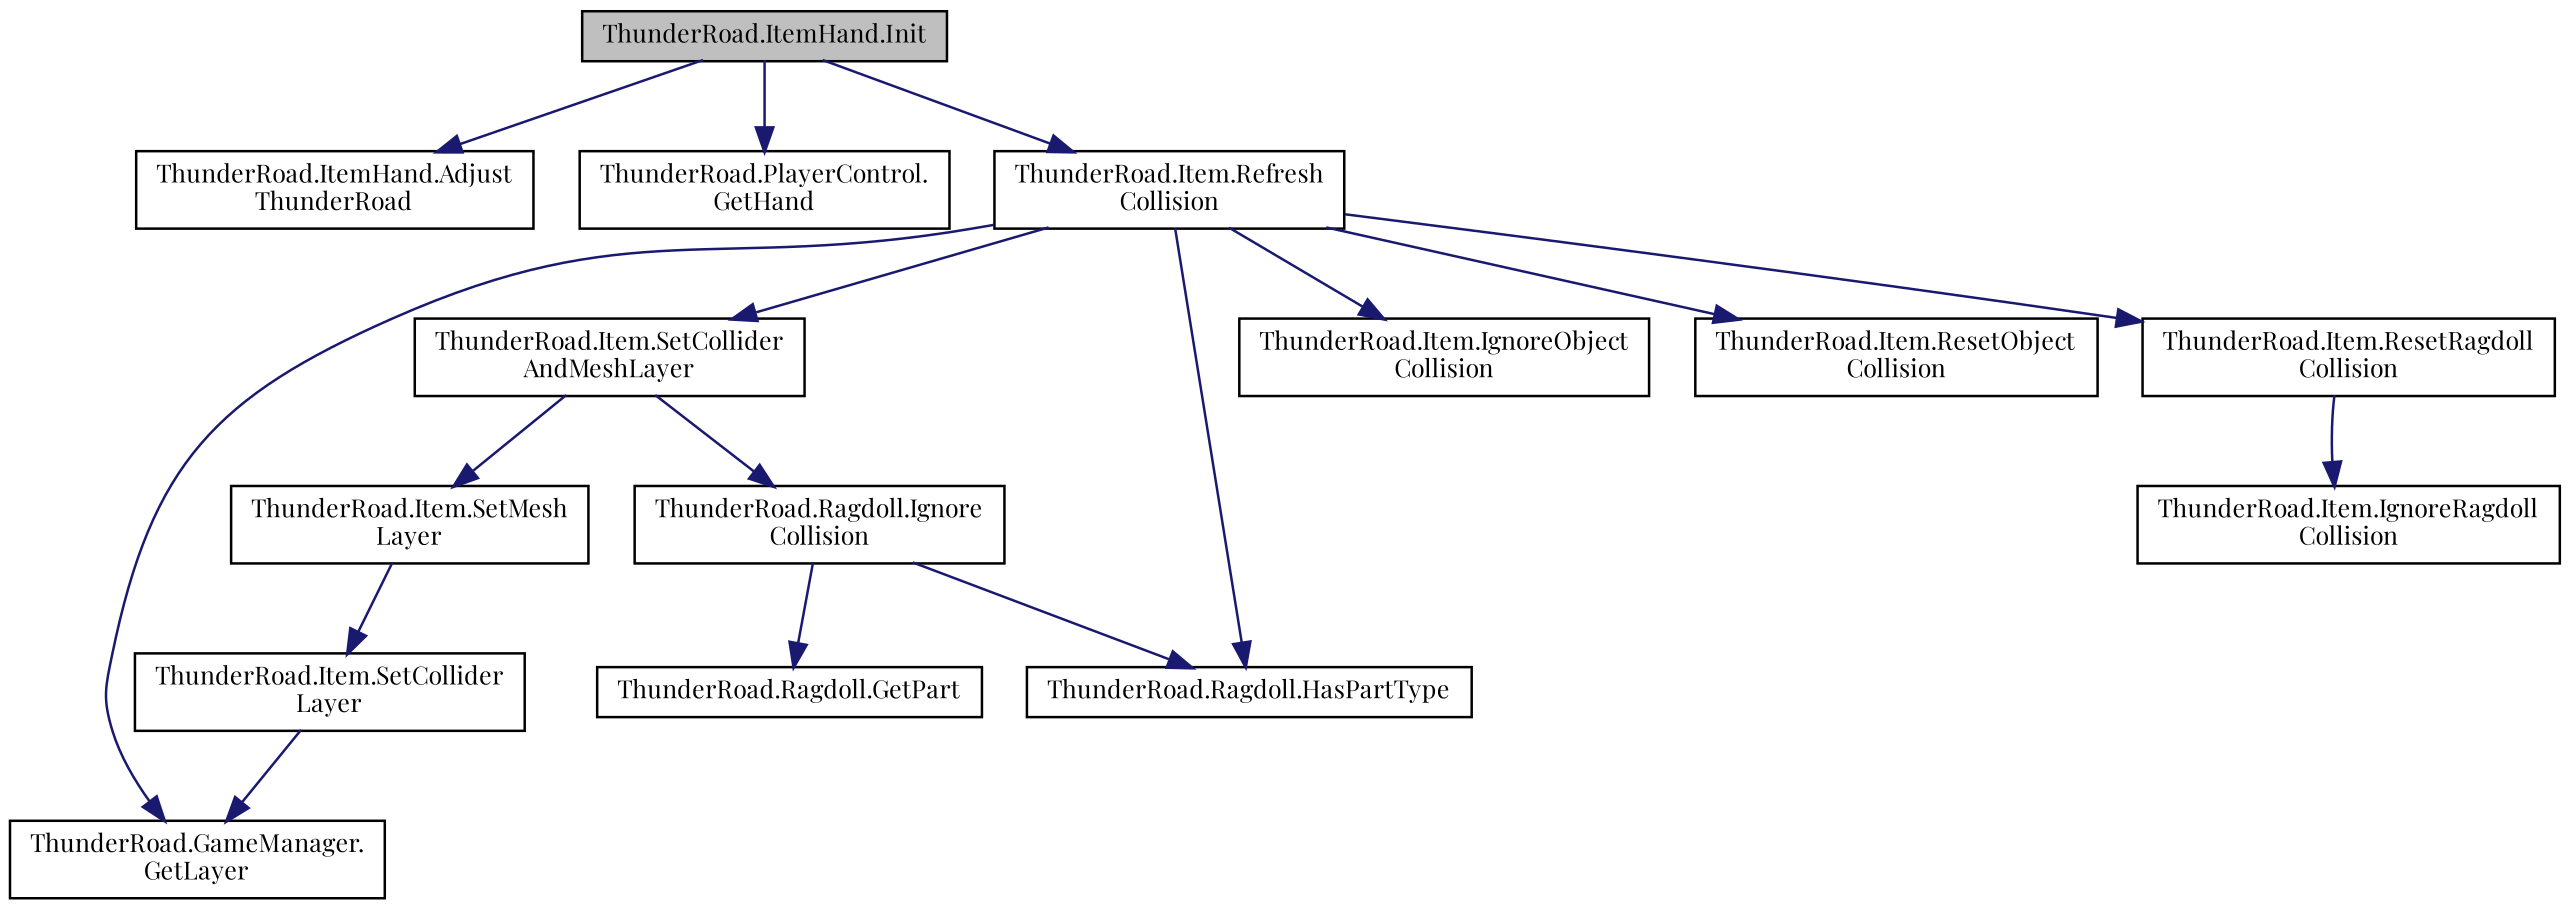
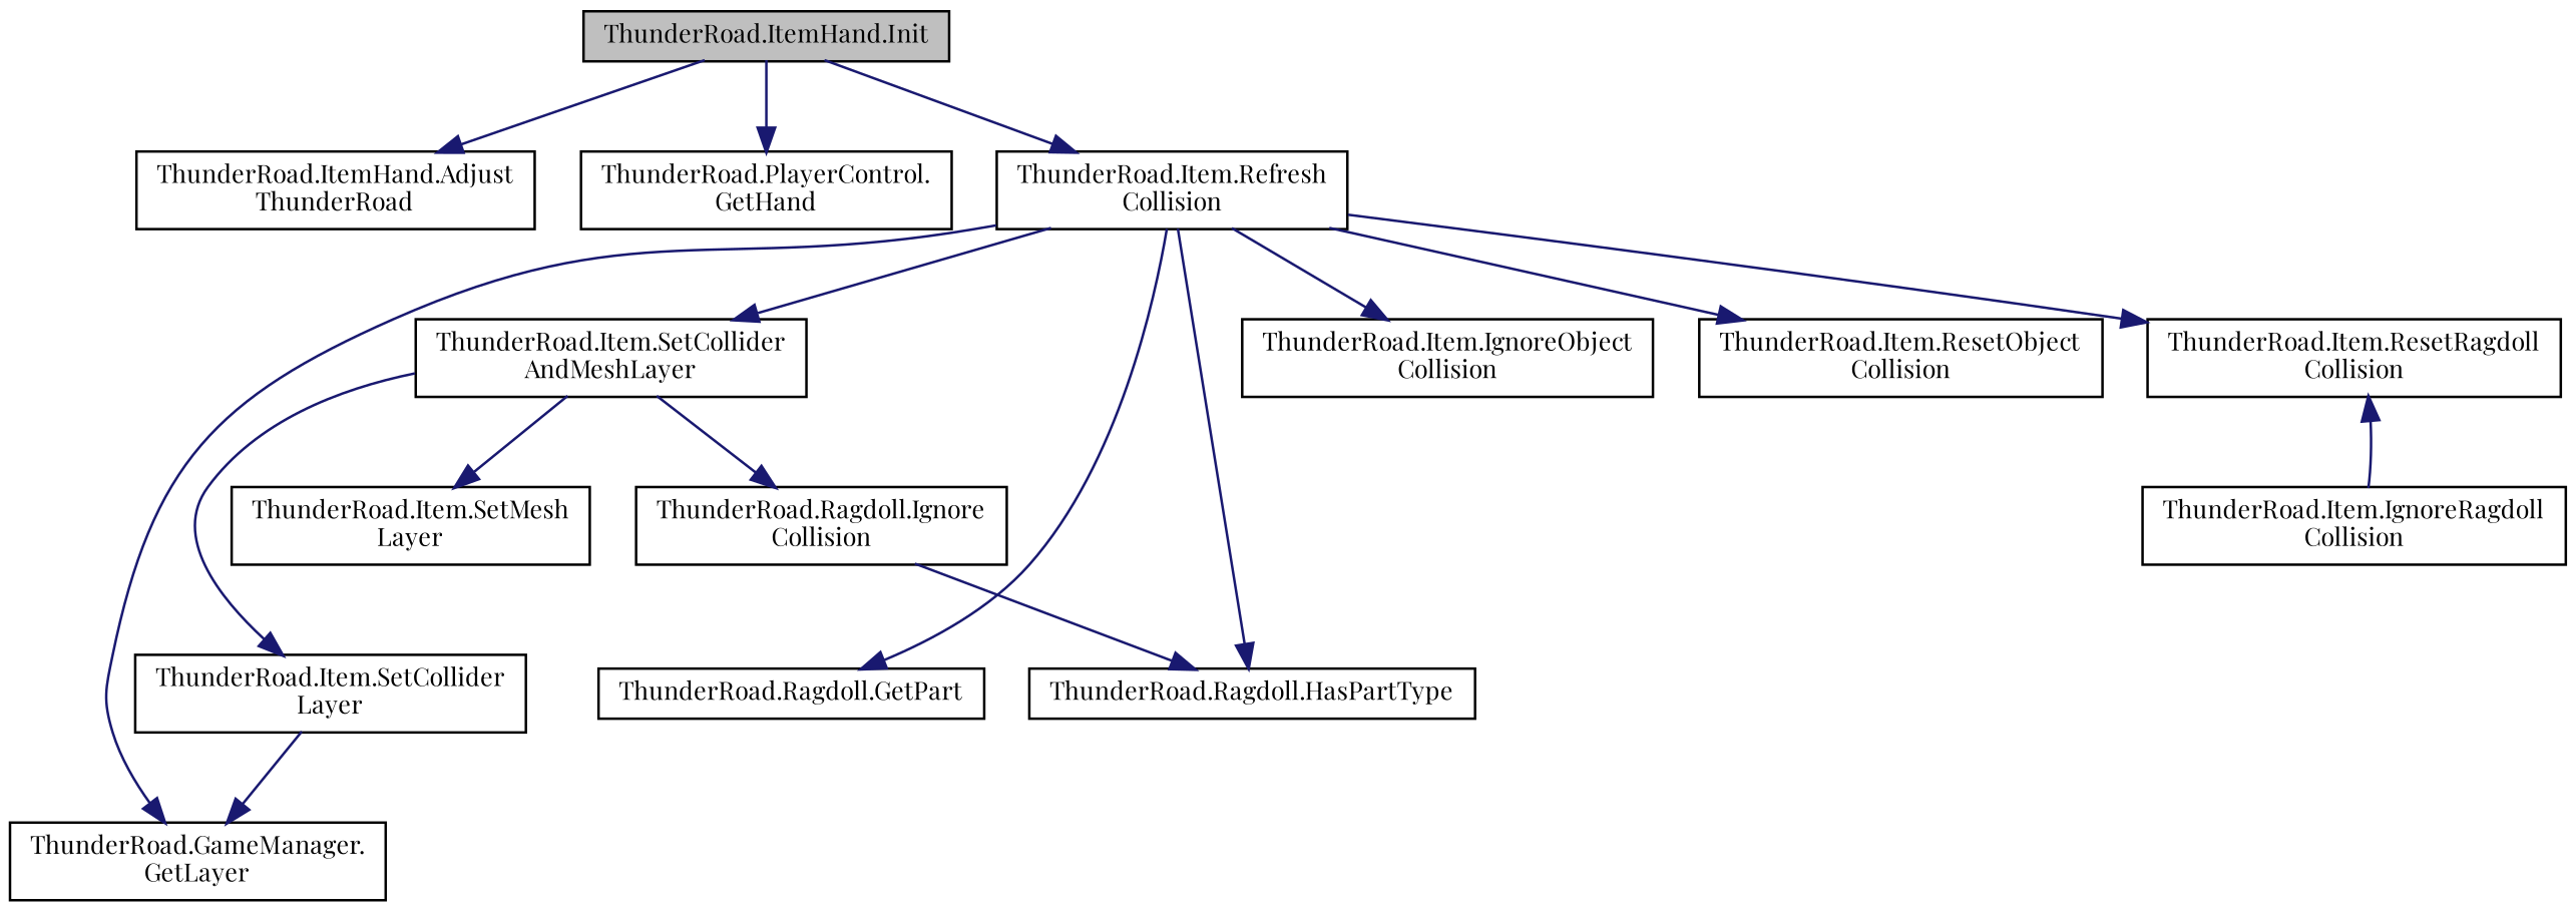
  digraph {
    fontname="Playfair Display"
    rankdir=TB
    node [color=black fillcolor=white fontname="Playfair Display" fontsize=10 shape=record style=filled]
    edge [color=midnightblue fontname="Playfair Display" fontsize=10 labelfontname=Helvetica labelfontsize=10 style=solid]
    n1 [fillcolor=grey75 fontcolor=black height=0.2 label="ThunderRoad.ItemHand.Init" width=0.4]
    n2 [height=0.2 label="ThunderRoad.ItemHand.Adjust\lThunderRoad" width=0.4]
    n3 [height=0.2 label="ThunderRoad.PlayerControl.\lGetHand" width=0.4]
    n4 [height=0.2 label="ThunderRoad.Item.Refresh\lCollision" width=0.4]
    n5 [height=0.2 label="ThunderRoad.GameManager.\lGetLayer" width=0.4]
    n6 [height=0.2 label="ThunderRoad.Ragdoll.GetPart" width=0.4]
    n7 [height=0.2 label="ThunderRoad.Item.IgnoreObject\lCollision" width=0.4]
    n8 [height=0.2 label="ThunderRoad.Item.ResetObject\lCollision" width=0.4]
    n9 [height=0.2 label="ThunderRoad.Item.ResetRagdoll\lCollision" width=0.4]
    n10 [height=0.2 label="ThunderRoad.Item.SetCollider\lAndMeshLayer" width=0.4]
    n11 [height=0.2 label="ThunderRoad.Ragdoll.HasPartType" width=0.4]
    n12 [height=0.2 label="ThunderRoad.Item.IgnoreRagdoll\lCollision" width=0.4]
    n13 [height=0.2 label="ThunderRoad.Ragdoll.Ignore\lCollision" width=0.4]
    n14 [height=0.2 label="ThunderRoad.Item.SetCollider\lLayer" width=0.4]
    n15 [height=0.2 label="ThunderRoad.Item.SetMesh\lLayer" width=0.4]
    n1 -> n2
    n1 -> n3
    n1 -> n4
    n4 -> n5
-   n13 -> n6
+   n4 -> n6
    n4 -> n7
    n4 -> n8
    n4 -> n9
    n4 -> n10
    n4 -> n11
    n10 -> n13
-   n15 -> n14
+   n10 -> n14
    n10 -> n15
-   n9 -> n12
+   n12 -> n9
    n13 -> n11
    n14 -> n5
  }
